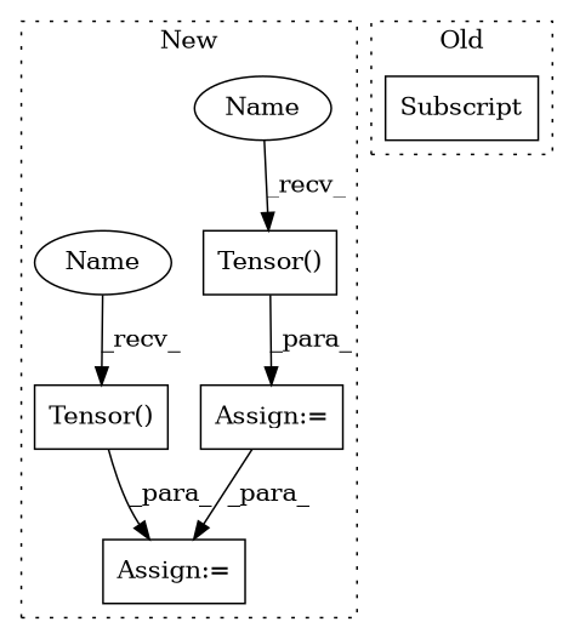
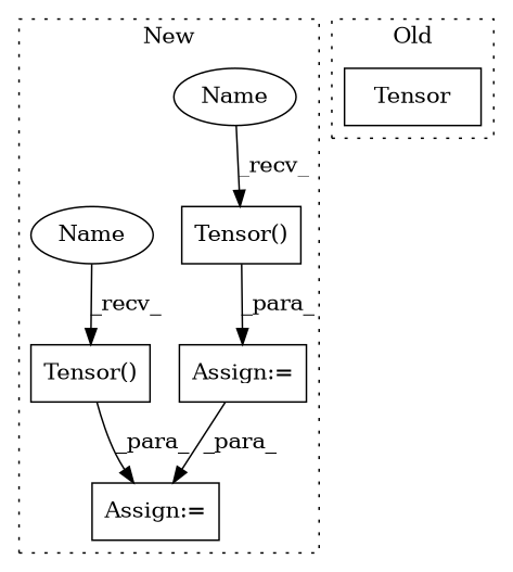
  digraph {
    node [a=75 l="13,1" shape=box]
    n1 [label="Tensor()" s="2584,2636"]
    n2 [a=68 l=3 label="Assign:=" s=2701]
    n3 [a=68 l=3 label="Assign:=" s=2581]
    n4 [label="Tensor()" s="2480,2495"]
    n5 [a=87 l=5 label=Name s=2584 shape=ellipse]
    n6 [a=87 l=5 label=Name s=2480 shape=ellipse]
-   n7 [a=63 l="19,0" label=Subscript s="2149,0"]
+   n7 [a=63 l="19,0" label=Tensor s="2149,0"]
    subgraph cluster_1 {
      label=New
      style=dotted
      n1
      n2
      n3
      n4
      n5
      n6
    }
    subgraph cluster_2 {
      label=Old
      style=dotted
      n7
    }
    n1 -> n3 [label=_para_]
    n3 -> n2 [label=_para_]
    n4 -> n2 [label=_para_]
    n5 -> n1 [label=_recv_]
    n6 -> n4 [label=_recv_]
  }
